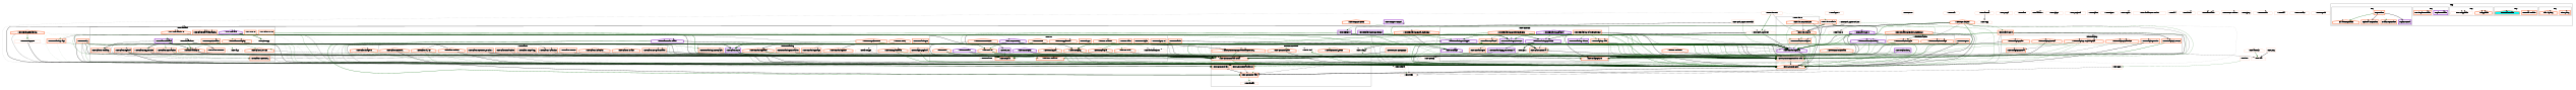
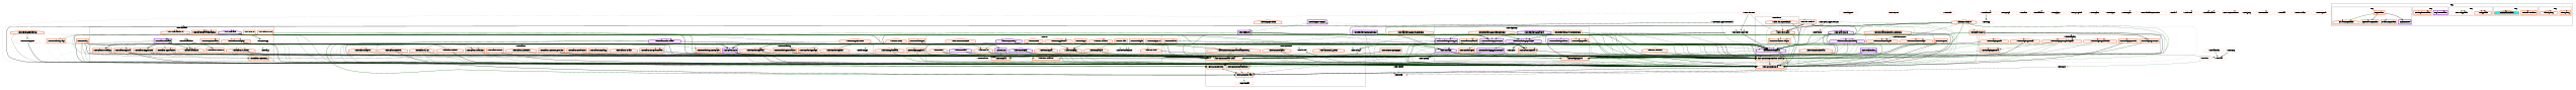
  strict digraph {
    clusterrank=local
    rankdir=TB
    node [color="/svg/coral" fillcolor="/svg/white" penwidth=5 shape=house style=filled]
    edge [arrowhead=normal color=black style=dotted]
    n1 [label="VTK::ViewsQt" penwidth=1]
    n2 [label="VTK::CommonCore"]
    n3 [label="VTK::GUISupportQt" penwidth=1]
    n4 [label="VTK::ViewsCore"]
    n5 [label="VTK::ViewsInfovis" shape=box]
    n6 [color="/svg/darkorchid" label="VTK::RenderingCore"]
    n7 [color="/svg/darkorchid" label="VTK::RenderingOpenGL2"]
    n8 [label="VTK::InteractionWidgets" shape=box]
    n9 [label="VTK::CommonDataModel"]
    n10 [label="VTK::CommonExecutionModel" shape=box]
    n11 [label="VTK::InteractionStyle"]
    n12 [color="/svg/darkorchid" label="VTK::RenderingContext2D" shape=box]
    n13 [label="VTK::loguru" penwidth=1]
    n14 [label="VTK::TestingRendering"]
    n15 [label="VTK::TestingCore" penwidth=1]
    n16 [label="VTK::vtksys" penwidth=1]
    n17 [label="VTK::RenderingQt" shape=box]
    n18 [label="VTK::RenderingLabel"]
    n19 [label="VTK::glew" penwidth=1 shape=box]
    n20 [label="VTK::opengl" penwidth=1]
    n21 [label="VTK::octree" penwidth=1 shape=box]
    n22 [color="/svg/darkorchid" label="VTK::RenderingLICOpenGL2" shape=box]
    n23 [label="VTK::hdf5" penwidth=1]
    n24 [label="VTK::IOTecplotTable"]
    n25 [label="VTK::utf8" penwidth=1]
    n26 [label="VTK::jsoncpp" penwidth=1]
    n27 [label="VTK::theora" penwidth=1]
    n28 [label="VTK::ogg" penwidth=1]
    n29 [label="VTK::netcdf" penwidth=1 shape=box]
    n30 [label="VTK::libproj" penwidth=1]
    n31 [label="VTK::nlohmannjson" penwidth=1]
    n32 [label="VTK::IOMotionFX"]
    n33 [label="VTK::pegtl" penwidth=1]
    n34 [label="VTK::IOMINC"]
    n35 [label="VTK::IOCore"]
    n36 [color="/svg/darkorchid" label="VTK::IOImage"]
    n37 [label="VTK::IOInfovis" shape=box]
    n38 [label="VTK::IOLegacy"]
    n39 [label="VTK::IOXML"]
    n40 [label="VTK::libxml2" penwidth=1]
    n41 [label="VTK::zlib" penwidth=1]
    n42 [label="VTK::IOImport" shape=box]
    n43 [label="VTK::CommonMisc" shape=box]
    n44 [label="VTK::IOIOSS" shape=box]
    n45 [label="VTK::ParallelCore"]
    n46 [label="VTK::fmt" penwidth=1]
    n47 [label="VTK::ioss" penwidth=1 shape=box]
    n48 [label="VTK::cgns" penwidth=1 shape=box]
    n49 [label="VTK::exodusII" penwidth=1 shape=box]
    n50 [label="VTK::IOExportPDF"]
    n51 [color="/svg/darkorchid" label="VTK::IOExport" shape=box]
-   n52 [color="/svg/darkorchid" label="VTK::RenderingFreeType"]
+   n52 [color="/svg/darkorchid" label="VTK::RenderingFreeType" shape=box]
    n53 [label="VTK::RenderingVtkJS" shape=box]
    n54 [label="VTK::libharu" penwidth=1 shape=box]
    n55 [color="/svg/darkorchid" label="VTK::IOExportGL2PS" shape=box]
    n56 [label="VTK::RenderingGL2PSOpenGL2"]
    n57 [label="VTK::gl2ps" penwidth=1]
    n58 [label="VTK::png" penwidth=1 shape=box]
    n59 [label="VTK::RenderingSceneGraph" shape=box]
    n60 [label="VTK::pugixml" penwidth=1]
    n61 [color="/svg/darkorchid" label="VTK::IOChemistry" shape=box]
    n62 [label="VTK::IOCesium3DTiles"]
    n63 [label="VTK::IOCONVERGECFD" shape=box]
    n64 [label="VTK::IOAsynchronous"]
    n65 [label="VTK::GUISupportQtSQL" penwidth=1 shape=box]
    n66 [color="/svg/darkorchid" label="VTK::IOSQL" shape=box]
    n67 [label="VTK::sqlite" penwidth=1 shape=box]
    n68 [label="VTK::GUISupportQtQuick" penwidth=1 shape=box]
    n69 [label="VTK::GeovisCore"]
    n70 [label="VTK::CommonTransforms" shape=box]
    n71 [label="VTK::InfovisCore" shape=box]
    n72 [label="VTK::CommonColor"]
    n73 [label="VTK::ImagingCore"]
    n74 [label="VTK::ImagingSources" shape=box]
    n75 [label="VTK::InfovisLayout"]
    n76 [label="VTK::ImagingHybrid" shape=box]
    n77 [color="/svg/darkorchid" label="VTK::FiltersFlowPaths"]
    n78 [label="VTK::CommonComputationalGeometry"]
    n79 [label="VTK::CommonMath" shape=box]
    n80 [label="VTK::eigen" penwidth=1]
    n81 [label="VTK::DomainsChemistryOpenGL2"]
    n82 [color="/svg/darkorchid" label="VTK::DomainsChemistry"]
    n83 [label="VTK::IOXMLParser"]
    n84 [color="/svg/darkorchid" label="VTK::RenderingHyperTreeGrid" shape=box]
    n85 [label="VTK::RenderingUI" shape=box]
    n86 [label="VTK::FiltersHybrid" shape=box]
    n87 [label="VTK::FiltersGeometry" shape=box]
    n88 [color="/svg/darkorchid" label="VTK::ChartsCore"]
    n89 [label="VTK::FiltersGeneral" shape=box]
    n90 [label="VTK::diy2" penwidth=1]
    n91 [label="VTK::expat" penwidth=1 shape=box]
    n92 [label="VTK::doubleconversion" penwidth=1]
    n93 [label="VTK::lz4" penwidth=1 shape=box]
    n94 [label="VTK::lzma" penwidth=1]
    n95 [label="VTK::fast_float" penwidth=1]
    n96 [label="VTK::DICOMParser" penwidth=1 shape=box]
    n97 [label="VTK::jpeg" penwidth=1 shape=box]
    n98 [label="VTK::metaio" penwidth=1]
    n99 [label="VTK::tiff" penwidth=1]
    n100 [label="VTK::freetype" penwidth=1]
    n101 [label="VTK::kwiml" penwidth=1]
    n102 [label="VTK::verdict" penwidth=1]
    n103 [label="VTK::exprtk" penwidth=1]
    n104 [label="VTK::kissfft" penwidth=1]
    n105 [label="VTK::ViewsContext2D"]
    n106 [label="VTK::CommonSystem"]
    n107 [label="VTK::RenderingVolumeOpenGL2" shape=box]
    n108 [color="/svg/darkorchid" label="VTK::RenderingVolume" shape=box]
    n109 [label="VTK::ImagingMath" shape=box]
    n110 [label="VTK::RenderingContextOpenGL2"]
    n111 [color="/svg/darkorchid" label="VTK::RenderingCellGrid"]
    n112 [label="VTK::FiltersCellGrid" shape=box]
    n113 [color="/svg/darkorchid" label="VTK::FiltersCore" shape=box]
    n114 [label="VTK::RenderingLOD"]
    n115 [label="VTK::RenderingImage" shape=box]
    n116 [label="VTK::RenderingAnnotation" shape=box]
    n117 [label="VTK::IOVeraOut"]
    n118 [label="VTK::IOSegY" shape=box]
    n119 [label="VTK::IOPLY"]
    n120 [label="VTK::IOOggTheora"]
    n121 [label="VTK::IOMovie"]
    n122 [color="/svg/darkorchid" label="VTK::IONetCDF"]
    n123 [label="VTK::IOLSDyna"]
    n124 [label="VTK::IOFLUENTCFF"]
    n125 [label="VTK::IOVideo" shape=box]
    n126 [color="/svg/darkorchid" label="VTK::IOExodus"]
    n127 [label="VTK::IOEnSight" shape=box]
    n128 [label="VTK::IOCityGML" shape=box]
    n129 [color="/svg/darkorchid" label="VTK::IOGeometry"]
    n130 [label="VTK::IOCellGrid"]
    n131 [label="VTK::IOHDF"]
    n132 [label="VTK::IOParallelXML"]
    n133 [color="/svg/darkorchid" label="VTK::IOParallel"]
    n134 [label="VTK::IOCGNSReader" shape=box]
    n135 [label="VTK::IOAMR" shape=box]
    n136 [label="VTK::FiltersParallelImaging" shape=box]
    n137 [label="VTK::FiltersImaging"]
    n138 [color="/svg/darkorchid" label="VTK::FiltersParallel" shape=box]
    n139 [label="VTK::FiltersExtraction" shape=box]
    n140 [label="VTK::FiltersHyperTree" shape=box]
    n141 [label="VTK::FiltersModeling" shape=box]
    n142 [label="VTK::FiltersSources"]
    n143 [label="VTK::FiltersTexture" shape=box]
    n144 [label="VTK::FiltersAMR" shape=box]
    n145 [label="VTK::ParallelDIY" penwidth=1]
    n146 [label="VTK::InteractionImage"]
    n147 [label="VTK::ImagingStencil"]
    n148 [label="VTK::ImagingStatistics"]
    n149 [label="VTK::ImagingMorphological"]
    n150 [label="VTK::ImagingGeneral" shape=box]
    n151 [label="VTK::ImagingFourier" shape=box]
    n152 [label="VTK::ImagingColor"]
    n153 [label="VTK::FiltersStatistics" shape=box]
    n154 [label="VTK::FiltersTopology" shape=box]
    n155 [label="VTK::FiltersTensor" shape=box]
    n156 [label="VTK::FiltersSelection"]
    n157 [label="VTK::FiltersSMP"]
    n158 [label="VTK::FiltersReduction" shape=box]
    n159 [label="VTK::FiltersProgrammable" shape=box]
    n160 [label="VTK::FiltersPoints"]
    n161 [label="VTK::FiltersGeometryPreview" shape=box]
    n162 [label="VTK::FiltersGeneric"]
    n163 [label="VTK::FiltersVerdict"]
    n164 [label="First party" shape=box]
    n165 [label="Third party"]
-   n166 [label="Internal module" shape=box]
+   n166 [label="Internal exodusII" shape=box]
    n167 [fillcolor="/svg/cyan" label="External module"]
    n168 [label=Wrappable]
    n169 [label="Not wrappable" penwidth=1]
    n170 [color="/svg/darkorchid" label=Implementable shape=box]
    n171 [label="Not implementable" shape=box]
    n172 [label=Dependent shape=box]
    n173 [label="Private Dependee"]
    n174 [label="Optional Dependee" shape=box]
    n175 [label="Public Dependee" shape=box]
    n176 [color="/svg/darkorchid" label=Implemented shape=box]
    subgraph sub_1 {
      n1
      n2
      n3
      n4
      n5
      n6
      n7
      n8
      n9
      n10
      n11
      n12
      n13
      n14
      n15
      n16
      n17
      n18
      n19
      n20
      n21
      n22
      n23
      n24
      n25
      n26
      n27
      n28
      n29
      n30
      n31
      n32
      n33
      n34
      n35
      n36
      n37
      n38
      n39
      n40
      n41
      n42
      n43
      n44
      n45
      n46
      n47
      n48
      n49
      n50
      n51
      n52
      n53
      n54
      n55
      n56
      n57
      n58
      n59
      n60
      n61
      n62
      n63
      n64
      n65
      n66
      n67
      n68
      n69
      n70
      n71
      n72
      n73
      n74
      n75
      n76
      n77
      n78
      n79
      n80
      n81
      n82
      n83
      n84
      n85
      n86
      n87
      n88
      n89
      n90
      n91
      n92
      n93
      n94
      n95
      n96
      n97
      n98
      n99
      n100
      n101
      n102
      n103
      n104
    }
    subgraph cluster_2 {
      label="VTK::Views"
      n2
      n4
      n6
      n8
      n10
      n105
    }
    subgraph cluster_3 {
-     label="IOXML::Common"
+     label="VTK::Common"
      n9
      n16
      n43
      n70
      n72
      n78
      n79
      n101
      n104
      n106
    }
    subgraph cluster_4 {
      label="VTK::OpenGL"
      n7
      n12
      n19
      n36
      n52
      n73
      n84
      n85
      n89
      n107
      n108
      n109
      n110
      n111
      n112
    }
    subgraph cluster_5 {
      label="VTK::Rendering"
      n18
      n59
      n100
      n113
      n114
      n115
      n116
    }
    subgraph cluster_6 {
      label="VTK::IO"
      n31
      n35
      n38
      n39
      n49
      n66
      n83
      n117
      n118
      n119
      n120
      n121
      n122
      n123
      n124
      n125
      n126
      n127
      n128
      n129
      n130
      n131
    }
    subgraph cluster_7 {
      label="VTK::Parallel"
      n26
      n45
      n86
      n87
      n90
      n132
      n133
      n134
      n135
      n136
      n137
      n138
      n139
      n140
      n141
      n142
      n143
      n144
      n145
    }
    subgraph cluster_8 {
-     label="VTK::Interaction"
+     label="VTK::IONetCDF"
      n11
      n146
    }
    subgraph cluster_9 {
      label="VTK::Imaging"
      n74
      n147
      n148
      n149
      n150
      n151
      n152
    }
    subgraph cluster_10 {
      label="VTK::Filters"
      n153
      n154
      n155
      n156
      n157
      n158
      n159
      n160
      n161
      n162
      n163
    }
    subgraph cluster_11 {
      label=Key
      subgraph cluster_12 {
        label=Key
        n164
        n165
      }
      subgraph cluster_13 {
        label=Key
        n166
        n167
      }
      subgraph cluster_14 {
        label=Key
        n168
        n169
      }
      subgraph cluster_15 {
        label=Key
        n170
        n171
      }
      subgraph cluster_16 {
        label=Key
        n172
        n173
        n174
        n175
        n176
      }
    }
    n1 -> n2
    n1 -> n3 [color=darkgreen style=bold]
    n1 -> n4 [style=solid]
    n1 -> n5 [color=darkgreen]
    n2 -> n16 [color=darkgreen]
    n2 -> n101 [color=darkgreen style=bold]
    n3 -> n2 [style=bold]
    n3 -> n6 [style=bold]
    n3 -> n7 [style=bold]
    n3 -> n8 [color=darkgreen]
    n4 -> n2 [color=darkgreen style=bold]
    n4 -> n8 [color=darkgreen]
    n4 -> n10 [color=darkgreen]
    n5 -> n2 [color=darkgreen style=solid]
    n5 -> n4 [style=bold]
    n5 -> n9 [style=bold]
    n5 -> n10 [style=bold]
    n5 -> n11 [color=darkgreen style=solid]
    n5 -> n12 [color=darkgreen style=bold]
    n6 -> n2 [style=solid]
    n6 -> n9 [style=solid]
    n6 -> n10 [color=darkgreen]
    n6 -> n79 [style=bold]
    n6 -> n113 [color=darkgreen]
    n7 -> n2 [color=darkgreen style=solid]
    n7 -> n6 [style=bold]
    n7 -> n9 [color=darkgreen]
    n7 -> n19 [style=bold]
    n7 -> n36
    n7 -> n84 [style=solid]
    n7 -> n85 [style=solid]
    n7 -> n89 [style=solid]
    n8 -> n2 [style=solid]
    n8 -> n6 [color=darkgreen style=solid]
    n8 -> n10 [color=darkgreen]
    n8 -> n12 [color=darkgreen]
    n8 -> n89
    n8 -> n142 [color=darkgreen]
    n9 -> n2
    n9 -> n70 [color=darkgreen style=bold]
    n9 -> n79 [color=darkgreen]
    n10 -> n2 [style=bold]
    n10 -> n9 [color=darkgreen]
    n11 -> n6 [color=darkgreen style=bold]
    n11 -> n9 [color=darkgreen style=solid]
    n12 -> n2 [style=bold]
    n12 -> n6
    n12 -> n9
    n12 -> n10 [color=darkgreen style=solid]
    n14 -> n2 [style=solid]
    n14 -> n6
    n14 -> n15 [color=darkgreen style=bold]
    n15 -> n2 [style=bold]
    n15 -> n16
    n17 -> n2 [color=darkgreen style=solid]
    n17 -> n6 [style=solid]
    n17 -> n10 [color=darkgreen style=solid]
    n17 -> n18
    n18 -> n2
    n18 -> n6 [style=solid]
    n18 -> n9 [color=darkgreen style=bold]
    n18 -> n10 [color=darkgreen style=solid]
    n18 -> n52 [style=solid]
    n19 -> n20 [style=bold]
    n22 -> n2 [style=solid]
    n22 -> n6 [color=darkgreen style=bold]
    n22 -> n7 [color=darkgreen style=bold]
    n22 -> n9
    n22 -> n10
    n24 -> n2 [color=darkgreen style=bold]
    n24 -> n10 [color=darkgreen style=bold]
    n27 -> n28 [style=bold]
    n29 -> n23 [color=darkgreen]
    n30 -> n31
    n32 -> n10 [style=solid]
    n34 -> n2 [color=darkgreen]
    n34 -> n10 [color=darkgreen]
    n34 -> n35 [style=solid]
    n34 -> n36
    n35 -> n2 [color=darkgreen]
    n35 -> n10 [color=darkgreen style=bold]
    n36 -> n2
    n36 -> n10 [color=darkgreen style=solid]
    n36 -> n73 [style=bold]
    n37 -> n2
    n37 -> n10 [style=bold]
    n37 -> n38 [style=solid]
    n37 -> n39 [color=darkgreen style=bold]
    n38 -> n2
    n38 -> n9 [color=darkgreen style=bold]
    n38 -> n10
    n38 -> n35 [color=darkgreen]
    n39 -> n2 [style=solid]
    n39 -> n10 [color=darkgreen style=bold]
    n39 -> n83 [color=darkgreen style=solid]
    n40 -> n41 [color=darkgreen style=bold]
    n42 -> n2 [style=bold]
    n42 -> n6 [color=darkgreen style=bold]
    n42 -> n10
    n42 -> n16 [style=bold]
    n42 -> n43 [style=solid]
    n43 -> n2 [style=bold]
    n43 -> n79 [style=bold]
    n44 -> n2 [style=solid]
    n44 -> n9 [style=bold]
    n44 -> n10 [color=darkgreen style=solid]
    n44 -> n35 [style=solid]
    n44 -> n45 [style=bold]
    n45 -> n2 [style=solid]
    n47 -> n48 [color=darkgreen style=solid]
    n48 -> n23 [style=solid]
    n49 -> n23
    n49 -> n29
    n50 -> n12 [color=darkgreen]
    n50 -> n51 [color=darkgreen]
    n51 -> n2 [color=darkgreen]
    n51 -> n6 [style=solid]
    n51 -> n12 [style=bold]
    n51 -> n35 [color=darkgreen style=solid]
    n51 -> n36 [style=solid]
    n51 -> n39 [color=darkgreen style=solid]
    n51 -> n52 [color=darkgreen style=bold]
    n51 -> n53 [color=darkgreen]
    n52 -> n2 [style=solid]
    n52 -> n6 [color=darkgreen]
    n52 -> n10
    n52 -> n100
    n53 -> n2 [color=darkgreen]
    n53 -> n26 [style=solid]
    n53 -> n59 [color=darkgreen style=solid]
    n55 -> n51 [color=darkgreen style=solid]
    n55 -> n55
    n55 -> n56
    n56 -> n7
    n58 -> n41 [style=bold]
    n59 -> n2 [style=bold]
    n61 -> n2 [color=darkgreen style=bold]
    n61 -> n9 [style=solid]
    n61 -> n10
    n61 -> n35 [color=darkgreen]
    n62 -> n35 [color=darkgreen style=solid]
    n63 -> n2
    n63 -> n9 [style=bold]
    n63 -> n10 [color=darkgreen]
    n64 -> n2
    n64 -> n10 [color=darkgreen style=bold]
    n64 -> n35 [color=darkgreen style=solid]
    n64 -> n36 [color=darkgreen]
    n64 -> n39 [color=darkgreen]
    n65 -> n2 [color=darkgreen style=solid]
    n65 -> n3
    n65 -> n66 [style=bold]
    n66 -> n2 [color=darkgreen]
    n66 -> n10 [style=solid]
    n66 -> n35 [color=darkgreen style=bold]
    n68 -> n2 [style=bold]
    n68 -> n3
    n68 -> n6 [color=darkgreen style=solid]
    n69 -> n2
    n69 -> n4 [style=bold]
    n69 -> n6 [color=darkgreen style=bold]
    n69 -> n8 [style=solid]
    n69 -> n9 [style=solid]
    n69 -> n10 [color=darkgreen style=bold]
    n69 -> n11 [style=solid]
    n69 -> n30 [style=solid]
    n69 -> n70 [color=darkgreen style=solid]
    n69 -> n71 [color=darkgreen style=solid]
    n70 -> n2 [color=darkgreen style=solid]
    n70 -> n79 [style=solid]
    n71 -> n2 [style=solid]
    n71 -> n9 [style=bold]
    n71 -> n10 [color=darkgreen]
    n71 -> n52 [color=darkgreen style=bold]
    n71 -> n72 [color=darkgreen style=solid]
    n71 -> n73 [color=darkgreen style=solid]
    n71 -> n74 [style=bold]
    n72 -> n2 [style=bold]
    n72 -> n9 [style=solid]
    n73 -> n2 [color=darkgreen style=solid]
    n73 -> n9 [color=darkgreen style=bold]
    n73 -> n10 [color=darkgreen style=bold]
    n74 -> n10 [color=darkgreen style=bold]
    n75 -> n2 [color=darkgreen style=solid]
    n75 -> n9
    n75 -> n10 [color=darkgreen]
    n76 -> n2 [color=darkgreen style=bold]
    n76 -> n10 [color=darkgreen style=solid]
    n77 -> n2 [style=solid]
    n77 -> n9 [color=darkgreen]
    n77 -> n10 [color=darkgreen]
    n77 -> n78 [style=bold]
    n77 -> n79 [color=darkgreen style=bold]
    n78 -> n2 [color=darkgreen style=solid]
    n78 -> n9 [color=darkgreen style=bold]
    n79 -> n2 [style=bold]
    n79 -> n104 [color=darkgreen style=solid]
    n81 -> n2 [style=bold]
    n81 -> n7 [color=darkgreen]
    n81 -> n82
    n82 -> n2 [color=darkgreen style=bold]
    n82 -> n6 [color=darkgreen]
    n82 -> n9 [color=darkgreen style=bold]
    n82 -> n10 [color=darkgreen]
    n82 -> n38 [color=darkgreen style=bold]
    n82 -> n83 [color=darkgreen style=solid]
    n83 -> n2
    n83 -> n9 [style=bold]
    n84 -> n2 [style=solid]
    n84 -> n6 [color=darkgreen style=solid]
    n84 -> n9
    n84 -> n10 [color=darkgreen]
    n84 -> n79 [style=solid]
    n85 -> n6 [color=darkgreen]
    n86 -> n2 [color=darkgreen]
    n86 -> n9
    n86 -> n10 [style=bold]
    n86 -> n70 [style=bold]
    n86 -> n87 [color=darkgreen style=solid]
    n87 -> n2 [color=darkgreen]
    n87 -> n9 [style=solid]
    n87 -> n10
    n88 -> n2 [style=bold]
    n88 -> n6 [style=bold]
    n88 -> n9 [style=bold]
    n88 -> n12 [color=darkgreen style=bold]
    n88 -> n16 [color=darkgreen style=solid]
    n88 -> n89 [color=darkgreen]
    n89 -> n2 [color=darkgreen style=solid]
    n89 -> n9
    n89 -> n10 [style=bold]
    n89 -> n43 [color=darkgreen style=solid]
    n89 -> n113 [style=bold]
    n100 -> n41 [style=solid]
    n100 -> n101
    n105 -> n2 [style=bold]
    n105 -> n4 [style=solid]
    n105 -> n6 [color=darkgreen style=solid]
    n106 -> n2 [color=darkgreen]
    n107 -> n2 [style=bold]
    n107 -> n6 [style=solid]
    n107 -> n7
    n107 -> n9 [color=darkgreen style=solid]
    n107 -> n73 [style=bold]
    n107 -> n108 [color=darkgreen style=solid]
    n107 -> n109 [color=darkgreen style=solid]
    n108 -> n2
    n108 -> n6 [color=darkgreen style=solid]
    n108 -> n10 [color=darkgreen style=solid]
    n109 -> n10 [style=bold]
    n110 -> n2 [color=darkgreen style=bold]
    n110 -> n6 [color=darkgreen style=bold]
    n110 -> n7 [style=solid]
    n110 -> n9 [color=darkgreen style=bold]
    n110 -> n12 [color=darkgreen]
    n110 -> n52
    n111 -> n2 [color=darkgreen style=bold]
    n111 -> n6 [style=solid]
    n111 -> n7 [style=solid]
    n111 -> n9
    n111 -> n19 [color=darkgreen style=solid]
    n111 -> n112 [style=solid]
    n112 -> n2 [color=darkgreen style=bold]
    n112 -> n9
    n112 -> n10 [color=darkgreen]
    n113 -> n2 [style=bold]
    n113 -> n9 [color=darkgreen style=bold]
    n113 -> n10
    n113 -> n43
    n114 -> n6 [style=bold]
    n115 -> n6 [style=solid]
    n115 -> n10 [color=darkgreen style=solid]
    n116 -> n2 [color=darkgreen]
    n116 -> n6
    n116 -> n9 [style=solid]
    n116 -> n10 [style=bold]
    n117 -> n10 [color=darkgreen style=bold]
    n118 -> n9 [color=darkgreen]
    n118 -> n10 [color=darkgreen style=solid]
    n118 -> n36 [style=solid]
    n119 -> n2 [color=darkgreen style=bold]
    n119 -> n35 [style=bold]
    n120 -> n10 [color=darkgreen]
    n120 -> n121 [color=darkgreen]
    n121 -> n10 [style=bold]
    n122 -> n2 [style=solid]
    n122 -> n10 [style=bold]
    n122 -> n35 [color=darkgreen]
    n123 -> n2 [color=darkgreen style=solid]
    n123 -> n10 [style=solid]
    n123 -> n83 [color=darkgreen]
    n124 -> n2 [style=solid]
    n124 -> n10 [style=solid]
    n125 -> n10
    n126 -> n2 [color=darkgreen style=solid]
    n126 -> n9 [color=darkgreen]
    n126 -> n10 [style=solid]
    n126 -> n35 [color=darkgreen style=solid]
    n126 -> n49 [style=solid]
    n126 -> n83
    n127 -> n10
    n128 -> n10 [color=darkgreen style=bold]
    n129 -> n2 [color=darkgreen]
    n129 -> n9 [style=solid]
    n129 -> n10 [color=darkgreen style=bold]
    n129 -> n31
    n129 -> n35 [style=bold]
    n129 -> n38 [color=darkgreen]
    n130 -> n2 [color=darkgreen style=solid]
    n130 -> n9 [color=darkgreen style=solid]
    n130 -> n10 [style=solid]
    n130 -> n35 [style=solid]
    n130 -> n112 [color=darkgreen style=bold]
    n131 -> n2 [style=solid]
    n131 -> n9 [style=bold]
    n131 -> n10 [color=darkgreen]
    n131 -> n113 [color=darkgreen style=bold]
    n132 -> n2
    n132 -> n39 [style=solid]
    n133 -> n2 [color=darkgreen style=solid]
    n133 -> n9 [style=bold]
    n133 -> n10
    n133 -> n26 [color=darkgreen style=bold]
    n133 -> n35 [color=darkgreen]
    n133 -> n36 [color=darkgreen style=bold]
    n133 -> n38 [style=bold]
    n133 -> n129
    n134 -> n2 [color=darkgreen style=solid]
    n134 -> n9
    n134 -> n10 [color=darkgreen style=bold]
    n134 -> n45 [style=solid]
    n135 -> n2 [style=solid]
    n135 -> n9
    n135 -> n10
    n136 -> n10 [color=darkgreen style=bold]
    n136 -> n73 [color=darkgreen style=solid]
    n136 -> n137 [color=darkgreen]
    n136 -> n138 [color=darkgreen]
    n137 -> n2 [color=darkgreen style=solid]
    n137 -> n10 [style=solid]
    n137 -> n153 [style=solid]
    n138 -> n2 [style=bold]
    n138 -> n9 [color=darkgreen style=solid]
    n138 -> n10 [color=darkgreen]
    n138 -> n45 [color=darkgreen]
    n138 -> n86
    n138 -> n87 [style=solid]
    n138 -> n89 [color=darkgreen style=bold]
    n138 -> n113 [color=darkgreen style=solid]
    n138 -> n139 [color=darkgreen style=solid]
    n138 -> n140 [color=darkgreen]
    n138 -> n141 [color=darkgreen]
    n138 -> n142 [color=darkgreen style=solid]
    n138 -> n143 [style=bold]
    n139 -> n2
    n139 -> n10 [color=darkgreen style=bold]
    n139 -> n89 [color=darkgreen]
    n140 -> n9
    n140 -> n10 [style=bold]
    n140 -> n43
    n140 -> n89 [style=solid]
    n140 -> n113 [style=bold]
    n141 -> n10 [style=bold]
    n141 -> n43 [color=darkgreen]
    n141 -> n89
    n142 -> n9 [style=solid]
-   n45 -> n10 [style=bold]
+   n142 -> n10 [style=bold]
    n143 -> n10 [color=darkgreen]
    n144 -> n9 [color=darkgreen style=bold]
    n144 -> n10 [color=darkgreen]
    n145 -> n2
    n145 -> n9 [style=bold]
    n145 -> n45 [color=darkgreen style=bold]
    n145 -> n90 [color=darkgreen]
    n145 -> n106 [color=darkgreen]
    n146 -> n2 [color=darkgreen]
    n146 -> n6 [color=darkgreen style=solid]
    n147 -> n10 [style=bold]
    n147 -> n73
    n148 -> n10 [style=solid]
    n149 -> n2 [color=darkgreen style=solid]
    n149 -> n9 [color=darkgreen style=solid]
    n149 -> n10 [color=darkgreen style=solid]
    n149 -> n73 [color=darkgreen style=solid]
    n149 -> n150 [style=solid]
    n150 -> n10 [color=darkgreen style=solid]
    n150 -> n73 [color=darkgreen]
    n151 -> n2 [style=bold]
    n151 -> n10
    n151 -> n73 [color=darkgreen style=solid]
    n152 -> n10 [color=darkgreen]
    n152 -> n73 [style=bold]
    n153 -> n2 [color=darkgreen style=solid]
    n153 -> n10 [style=solid]
    n154 -> n2
    n154 -> n9 [color=darkgreen]
    n154 -> n10
    n155 -> n2 [style=bold]
    n155 -> n10
    n156 -> n2
    n156 -> n10 [style=solid]
    n157 -> n2 [color=darkgreen style=solid]
    n157 -> n9
    n157 -> n10 [color=darkgreen]
    n157 -> n43 [color=darkgreen style=solid]
    n157 -> n70
    n157 -> n89 [style=solid]
    n157 -> n113
    n158 -> n2
    n158 -> n10 [style=solid]
    n159 -> n10 [style=bold]
    n160 -> n2 [color=darkgreen]
    n160 -> n10
    n160 -> n43 [style=bold]
    n160 -> n141 [style=bold]
    n161 -> n2 [style=solid]
    n161 -> n9 [style=bold]
    n161 -> n10 [style=solid]
    n162 -> n10 [color=darkgreen style=solid]
    n162 -> n79 [style=bold]
    n163 -> n10
    n172 -> n173 [color=darkgreen style=bold]
    n172 -> n174 [arrowhead=empty style=bold]
    n172 -> n175 [color=darkgreen]
    n172 -> n176 [style=bold]
  }
